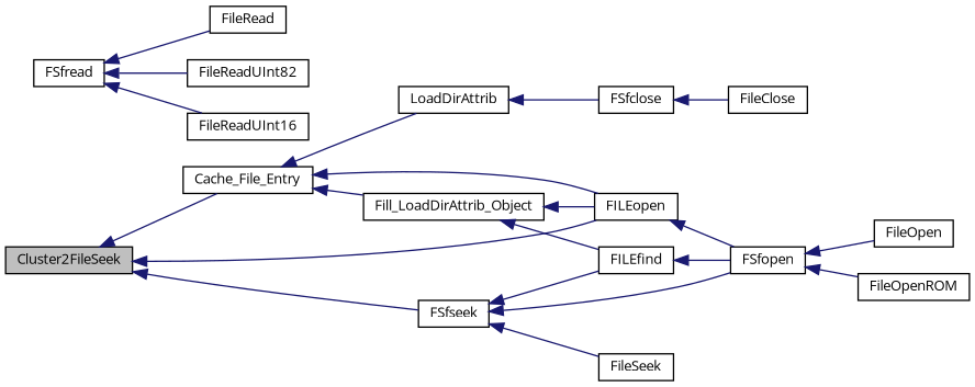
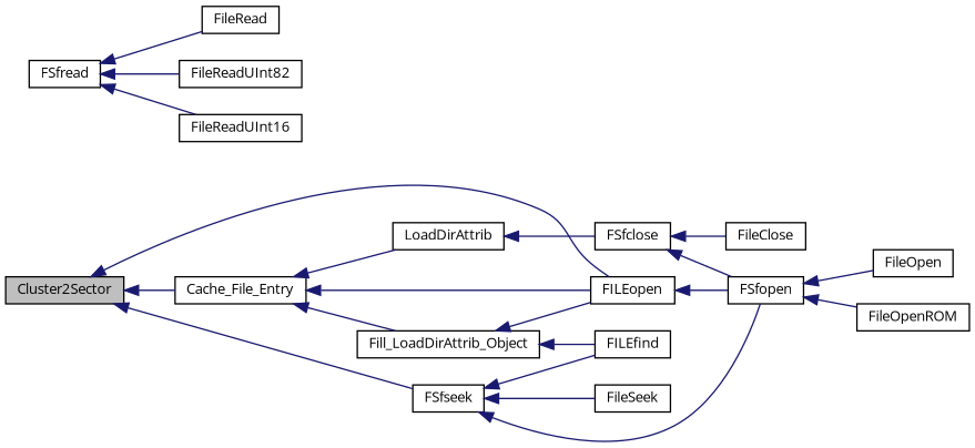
  digraph {
    fontname="Open Sans"
    rankdir=LR
    node [color=black fillcolor=white fontname="Open Sans" fontsize=10 shape=record style=filled]
    edge [color=midnightblue dir=back fontname="Open Sans" fontsize=10 labelfontname=Helvetica labelfontsize=10 style=solid]
-   n1 [fillcolor=grey75 fontcolor=black height=0.2 label=Cluster2FileSeek width=0.4]
+   n1 [fillcolor=grey75 fontcolor=black height=0.2 label=Cluster2Sector width=0.4]
    n2 [height=0.2 label=FILEopen width=0.4]
    n3 [height=0.2 label=Cache_File_Entry width=0.4]
    n4 [height=0.2 label=FSfseek width=0.4]
    n5 [height=0.2 label=FSfopen width=0.4]
    n6 [height=0.2 label=Fill_LoadDirAttrib_Object width=0.4]
    n7 [height=0.2 label=LoadDirAttrib width=0.4]
    n8 [height=0.2 label=FSfread width=0.4]
    n9 [height=0.2 label=FileRead width=0.4]
    n10 [height=0.2 label=FileReadUInt82 width=0.4]
    n11 [height=0.2 label=FileReadUInt16 width=0.4]
    n12 [height=0.2 label=FILEfind width=0.4]
    n13 [height=0.2 label=FileSeek width=0.4]
    n14 [height=0.2 label=FileOpen width=0.4]
    n15 [height=0.2 label=FileOpenROM width=0.4]
    n16 [height=0.2 label=FSfclose width=0.4]
    n17 [height=0.2 label=FileClose width=0.4]
    n1 -> n2
    n1 -> n3
    n1 -> n4
    n2 -> n5
    n3 -> n2
    n3 -> n6
    n3 -> n7
    n4 -> n5
    n4 -> n12
    n4 -> n13
    n5 -> n14
    n5 -> n15
    n6 -> n2
    n6 -> n12
    n7 -> n16
    n8 -> n9
    n8 -> n10
    n8 -> n11
-   n12 -> n5
+   n16 -> n5
    n16 -> n17
  }
